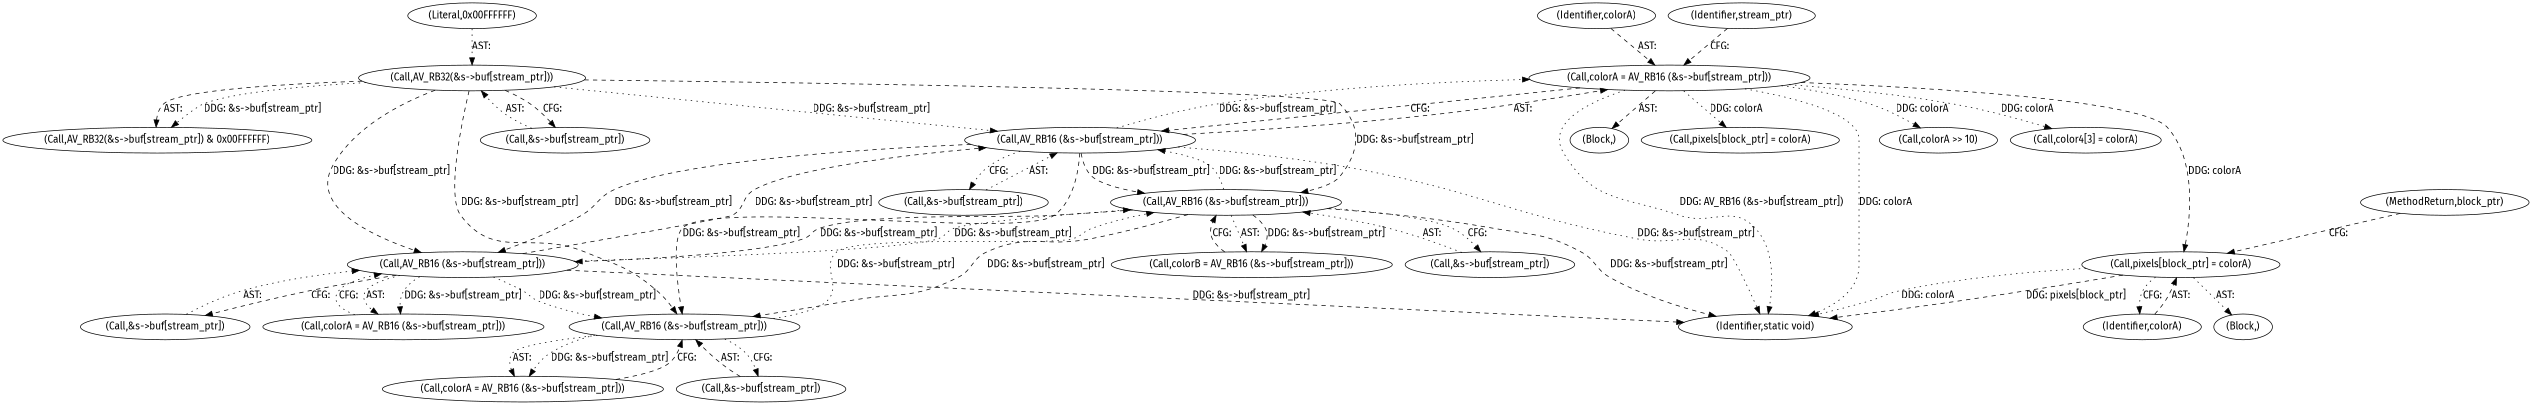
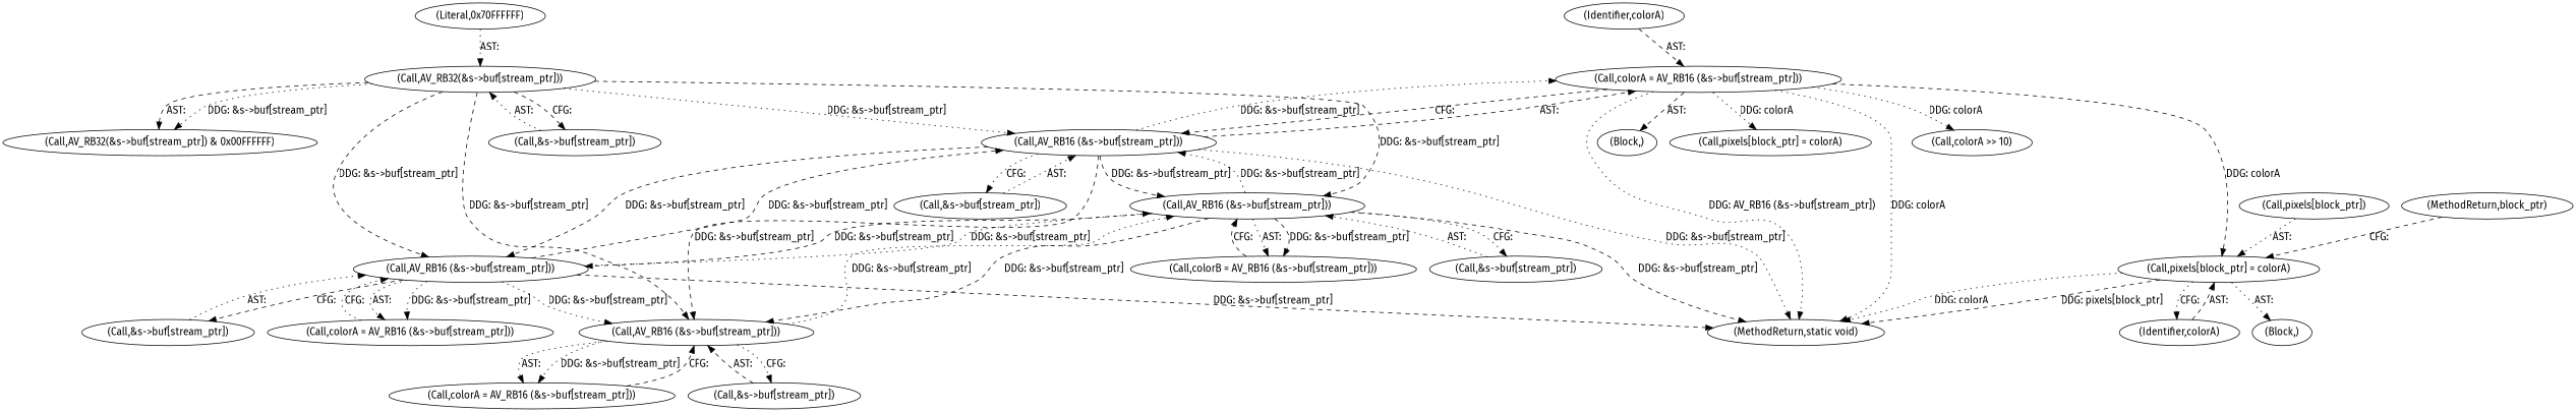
  digraph {
    fontname="Fira Sans"
    node [fontname="Fira Sans"]
    edge [fontname="Fira Sans" style=dotted]
    n1 [label="(Call,pixels[block_ptr] = colorA)"]
    n2 [label="(Identifier,colorA)"]
-   n3 [label="(Identifier,static void)"]
+   n3 [label="(MethodReturn,static void)"]
    n4 [label="(Block,)"]
    n5 [label="(Call,colorA = AV_RB16 (&s->buf[stream_ptr]))"]
    n6 [label="(Call,AV_RB16 (&s->buf[stream_ptr]))"]
    n7 [label="(Block,)"]
    n8 [label="(Call,pixels[block_ptr] = colorA)"]
    n9 [label="(Call,colorA >> 10)"]
-   n10 [label="(Call,color4[3] = colorA)"]
    n11 [label="(Call,AV_RB16 (&s->buf[stream_ptr]))"]
    n12 [label="(Call,AV_RB16 (&s->buf[stream_ptr]))"]
    n13 [label="(Call,AV_RB16 (&s->buf[stream_ptr]))"]
    n14 [label="(Call,&s->buf[stream_ptr])"]
    n15 [label="(Call,colorB = AV_RB16 (&s->buf[stream_ptr]))"]
    n16 [label="(Call,&s->buf[stream_ptr])"]
    n17 [label="(Call,&s->buf[stream_ptr])"]
    n18 [label="(Call,colorA = AV_RB16 (&s->buf[stream_ptr]))"]
    n19 [label="(Call,colorA = AV_RB16 (&s->buf[stream_ptr]))"]
    n20 [label="(Call,&s->buf[stream_ptr])"]
    n21 [label="(Call,AV_RB32(&s->buf[stream_ptr]))"]
    n22 [label="(Call,&s->buf[stream_ptr])"]
    n23 [label="(Call,AV_RB32(&s->buf[stream_ptr]) & 0x00FFFFFF)"]
-   n24 [label="(Identifier,stream_ptr)"]
-   n25 [label="(Literal,0x00FFFFFF)"]
+   n25 [label="(Literal,0x70FFFFFF)"]
+   n26 [label="(Call,pixels[block_ptr])"]
    n27 [label="(MethodReturn,block_ptr)"]
    n28 [label="(Identifier,colorA)"]
    n1 -> n2 [label="CFG: "]
    n1 -> n3 [label="DDG: pixels[block_ptr]" style=dashed]
    n1 -> n3 [label="DDG: colorA"]
    n1 -> n4 [label="AST: "]
    n2 -> n1 [label="AST: " style=dashed]
    n5 -> n1 [label="DDG: colorA" style=dashed]
    n5 -> n3 [label="DDG: colorA"]
    n5 -> n3 [label="DDG: AV_RB16 (&s->buf[stream_ptr])"]
    n5 -> n6 [label="CFG: " style=dashed]
    n5 -> n7 [label="AST: " style=dashed]
    n5 -> n8 [label="DDG: colorA"]
    n5 -> n9 [label="DDG: colorA"]
-   n5 -> n10 [label="DDG: colorA"]
    n6 -> n3 [label="DDG: &s->buf[stream_ptr]"]
    n6 -> n5 [label="AST: " style=dashed]
    n6 -> n5 [label="DDG: &s->buf[stream_ptr]"]
    n6 -> n11 [label="DDG: &s->buf[stream_ptr]" style=dashed]
    n6 -> n12 [label="DDG: &s->buf[stream_ptr]" style=dashed]
    n6 -> n13 [label="DDG: &s->buf[stream_ptr]" style=dashed]
    n6 -> n14 [label="CFG: "]
    n11 -> n3 [label="DDG: &s->buf[stream_ptr]" style=dashed]
    n11 -> n6 [label="DDG: &s->buf[stream_ptr]"]
    n11 -> n12 [label="DDG: &s->buf[stream_ptr]" style=dashed]
    n11 -> n13 [label="DDG: &s->buf[stream_ptr]" style=dashed]
    n11 -> n15 [label="AST: "]
    n11 -> n15 [label="DDG: &s->buf[stream_ptr]" style=dashed]
    n11 -> n16 [label="CFG: "]
    n12 -> n3 [label="DDG: &s->buf[stream_ptr]" style=dashed]
    n12 -> n6 [label="DDG: &s->buf[stream_ptr]" style=dashed]
    n12 -> n11 [label="DDG: &s->buf[stream_ptr]"]
    n12 -> n13 [label="DDG: &s->buf[stream_ptr]"]
    n12 -> n17 [label="CFG: " style=dashed]
    n12 -> n18 [label="AST: "]
    n12 -> n18 [label="DDG: &s->buf[stream_ptr]"]
    n13 -> n11 [label="DDG: &s->buf[stream_ptr]"]
    n13 -> n19 [label="AST: "]
    n13 -> n19 [label="DDG: &s->buf[stream_ptr]"]
    n13 -> n20 [label="CFG: "]
    n14 -> n6 [label="AST: "]
    n15 -> n11 [label="CFG: " style=dashed]
    n16 -> n11 [label="AST: "]
    n17 -> n12 [label="AST: "]
    n18 -> n12 [label="CFG: "]
    n19 -> n13 [label="CFG: " style=dashed]
    n20 -> n13 [label="AST: " style=dashed]
    n21 -> n6 [label="DDG: &s->buf[stream_ptr]"]
    n21 -> n11 [label="DDG: &s->buf[stream_ptr]" style=dashed]
    n21 -> n12 [label="DDG: &s->buf[stream_ptr]" style=dashed]
    n21 -> n13 [label="DDG: &s->buf[stream_ptr]" style=dashed]
    n21 -> n22 [label="CFG: " style=dashed]
    n21 -> n23 [label="AST: " style=dashed]
    n21 -> n23 [label="DDG: &s->buf[stream_ptr]"]
    n22 -> n21 [label="AST: "]
-   n24 -> n5 [label="CFG: " style=dashed]
    n25 -> n21 [label="AST: "]
+   n26 -> n1 [label="AST: "]
    n27 -> n1 [label="CFG: " style=dashed]
    n28 -> n5 [label="AST: " style=dashed]
  }
